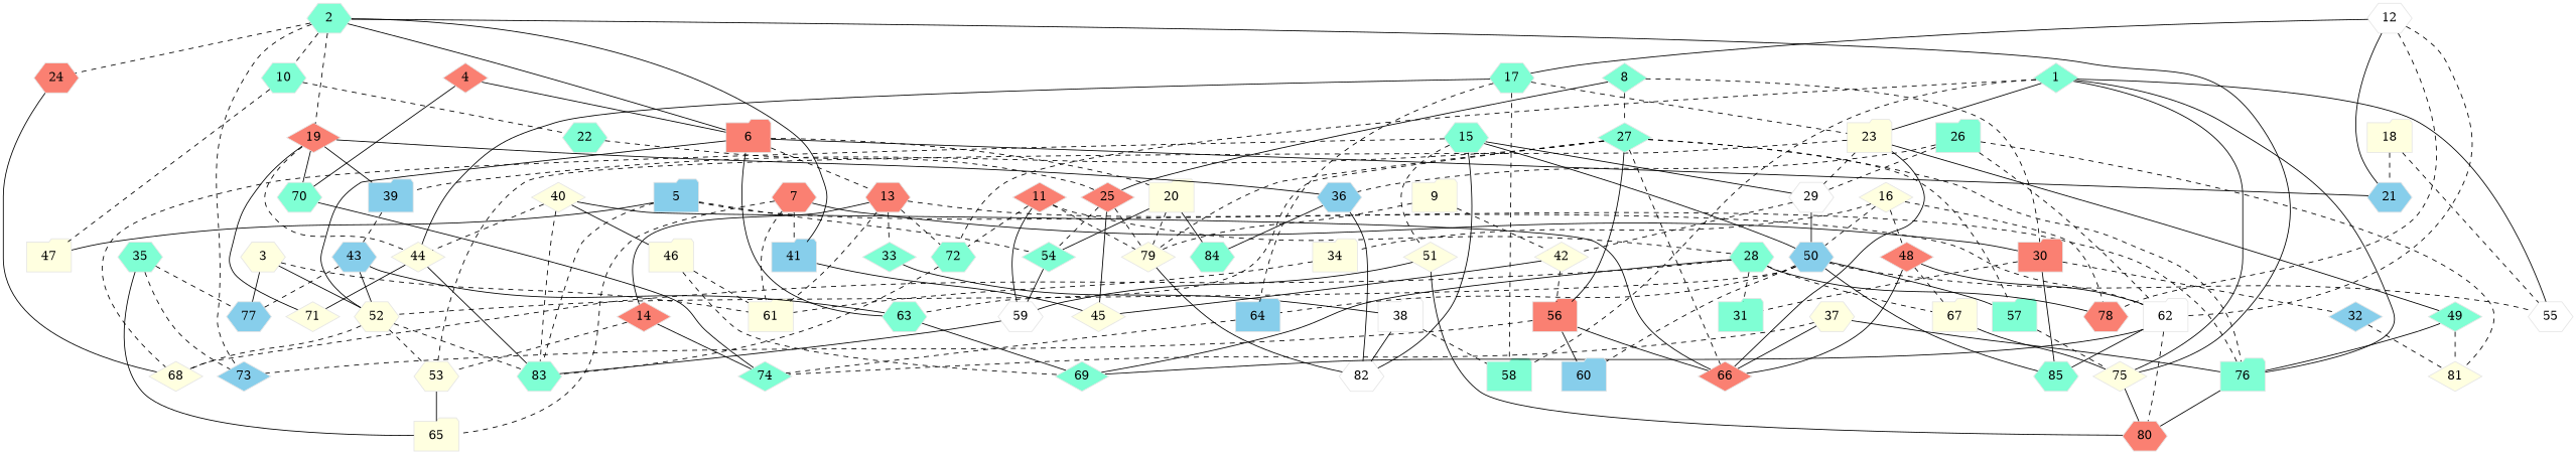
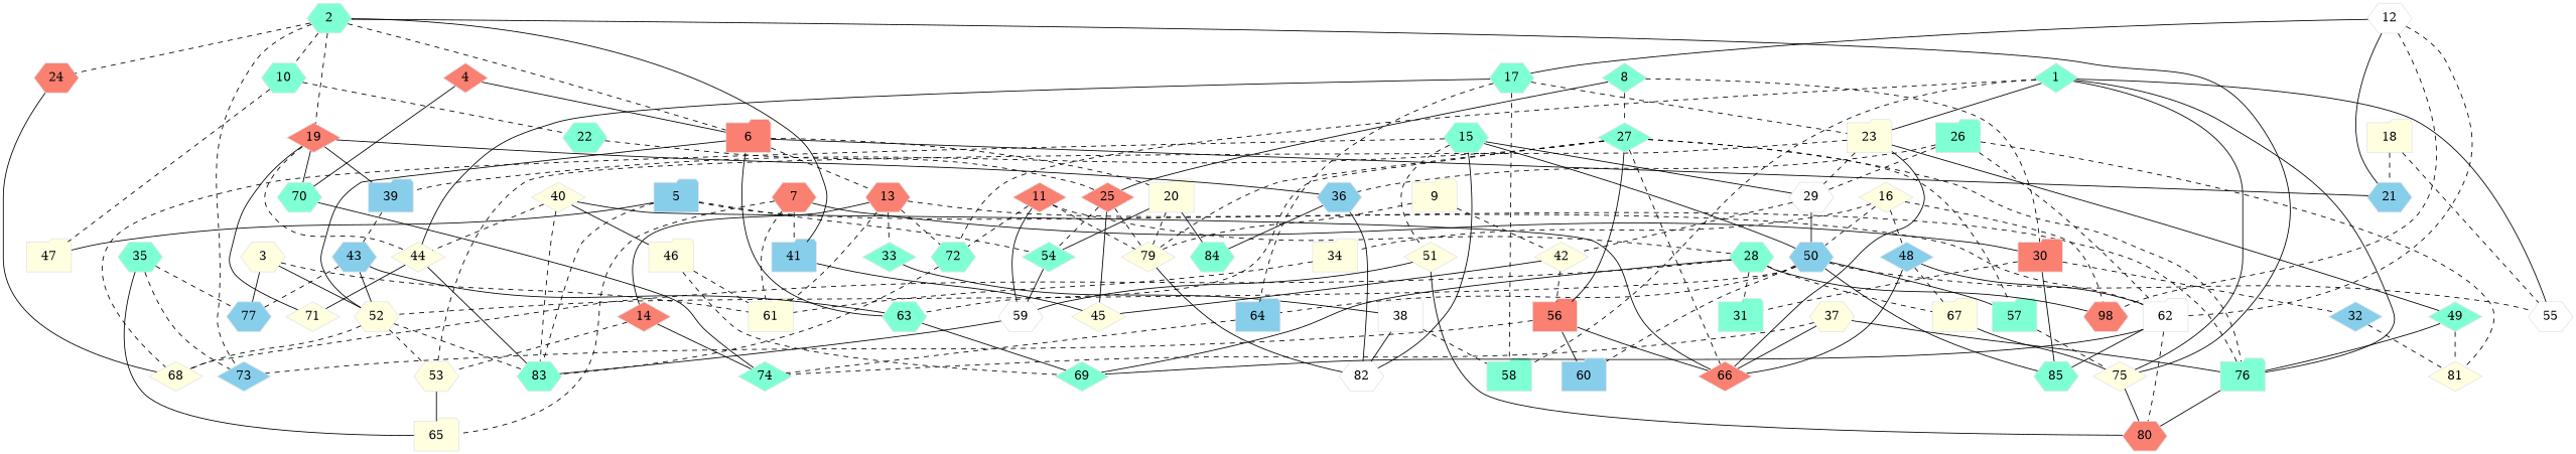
  graph {
    node [color=gray90 fillcolor=aquamarine shape=hexagon style=filled]
    edge [style=dashed]
    1 [shape=diamond]
    23 [fillcolor=lightyellow shape=folder]
    55 [fillcolor=white]
    58 [shape=folder]
    72
    75 [fillcolor=lightyellow shape=diamond]
    76 [shape=folder]
    53 [fillcolor=lightyellow]
    29 [fillcolor=white]
    49 [shape=diamond]
    66 [fillcolor=salmon shape=diamond]
    83
    80 [fillcolor=salmon]
    2
    6 [fillcolor=salmon shape=folder]
    10
    19 [fillcolor=salmon shape=diamond]
    24 [fillcolor=salmon]
    41 [fillcolor=skyblue shape=folder]
    73 [fillcolor=skyblue shape=diamond]
    52 [fillcolor=lightyellow]
    13 [fillcolor=salmon]
    20 [fillcolor=lightyellow shape=folder]
    21 [fillcolor=skyblue]
    63
    47 [fillcolor=lightyellow shape=folder]
    22
    70
    44 [fillcolor=lightyellow shape=diamond]
    36 [fillcolor=skyblue]
    39 [fillcolor=skyblue shape=folder]
    71 [fillcolor=lightyellow shape=diamond]
    68 [fillcolor=lightyellow shape=diamond]
    45 [fillcolor=lightyellow shape=diamond]
    3 [fillcolor=lightyellow]
    61 [fillcolor=lightyellow shape=folder]
    77 [fillcolor=skyblue]
    4 [fillcolor=salmon shape=diamond]
    74 [shape=diamond]
    5 [fillcolor=skyblue shape=folder]
    54 [shape=diamond]
    62 [fillcolor=white shape=folder]
    59 [fillcolor=white]
    69 [shape=diamond]
    85
    14 [fillcolor=salmon shape=diamond]
    33 [shape=diamond]
    79 [fillcolor=lightyellow shape=diamond]
    84
    7 [fillcolor=salmon]
    30 [fillcolor=salmon shape=folder]
    65 [fillcolor=lightyellow shape=folder]
    31 [shape=folder]
    32 [fillcolor=skyblue shape=diamond]
    8 [shape=diamond]
    25 [fillcolor=salmon shape=diamond]
    27 [shape=diamond]
    56 [fillcolor=salmon shape=folder]
    57 [shape=folder]
    9 [fillcolor=lightyellow shape=folder]
    42 [fillcolor=lightyellow shape=diamond]
    82 [fillcolor=white]
    11 [fillcolor=salmon shape=diamond]
    28
-   78 [fillcolor=salmon]
+   78 [fillcolor=salmon label=98]
    67 [fillcolor=lightyellow shape=folder]
    12 [fillcolor=white]
    17
    64 [fillcolor=skyblue shape=folder]
    38 [fillcolor=white shape=folder]
    37 [fillcolor=lightyellow]
    15
    50 [fillcolor=skyblue]
    51 [fillcolor=lightyellow shape=diamond]
    60 [fillcolor=skyblue shape=folder]
    16 [fillcolor=lightyellow shape=diamond]
    34 [fillcolor=lightyellow shape=folder]
-   48 [fillcolor=salmon shape=diamond]
+   48 [fillcolor=skyblue shape=diamond]
    18 [fillcolor=lightyellow shape=folder]
    43 [fillcolor=skyblue]
    40 [fillcolor=lightyellow shape=diamond]
    46 [fillcolor=lightyellow shape=folder]
    81 [fillcolor=lightyellow shape=diamond]
    26 [shape=folder]
    35
    1 -- 23 [style=solid]
    1 -- 55 [style=solid]
    1 -- 58
    1 -- 72
    1 -- 75 [style=solid]
    1 -- 76 [style=solid]
    23 -- 53
    23 -- 29
    23 -- 49 [style=solid]
    23 -- 66 [style=solid]
    72 -- 83
    75 -- 80 [style=solid]
    76 -- 80 [style=solid]
    53 -- 65 [style=solid]
    29 -- 42
    29 -- 50 [style=solid]
    49 -- 76 [style=solid]
    49 -- 81
    2 -- 75 [style=solid]
-   2 -- 6 [style=solid]
+   2 -- 6
    2 -- 10
    2 -- 19
    2 -- 24
    2 -- 41 [style=solid]
    2 -- 73
    6 -- 52 [style=solid]
    6 -- 13
    6 -- 20
    6 -- 21 [style=solid]
    6 -- 63 [style=solid]
    10 -- 47
    10 -- 22
    19 -- 70 [style=solid]
    19 -- 44
    19 -- 36 [style=solid]
    19 -- 39 [style=solid]
    19 -- 71 [style=solid]
    24 -- 68 [style=solid]
    41 -- 45 [style=solid]
    52 -- 53
    52 -- 83
    52 -- 68
    13 -- 72
    13 -- 76
    13 -- 61
    13 -- 14 [style=solid]
    13 -- 33
    20 -- 54 [style=solid]
    20 -- 79
    20 -- 84 [style=solid]
    63 -- 69 [style=solid]
    22 -- 25
    70 -- 74 [style=solid]
    44 -- 83 [style=solid]
    44 -- 71 [style=solid]
    36 -- 84 [style=solid]
    36 -- 82 [style=solid]
    39 -- 43
    3 -- 52 [style=solid]
    3 -- 61
    3 -- 77 [style=solid]
    4 -- 6 [style=solid]
    4 -- 70 [style=solid]
    5 -- 83
    5 -- 47 [style=solid]
    5 -- 54
    5 -- 62
    54 -- 59 [style=solid]
    62 -- 80
    62 -- 69 [style=solid]
    62 -- 85 [style=solid]
    59 -- 83 [style=solid]
    14 -- 53
    14 -- 74 [style=solid]
    33 -- 38 [style=solid]
    79 -- 82 [style=solid]
    7 -- 41
    7 -- 61
    7 -- 30 [style=solid]
    7 -- 65
    30 -- 85 [style=solid]
    30 -- 31
    30 -- 32
    32 -- 81
    8 -- 30
    8 -- 25 [style=solid]
    8 -- 27
    25 -- 45 [style=solid]
    25 -- 54
    25 -- 79
    27 -- 76
    27 -- 66
    27 -- 63
    27 -- 39
    27 -- 79
    27 -- 56 [style=solid]
    27 -- 57
    56 -- 66 [style=solid]
    56 -- 73
    56 -- 60 [style=solid]
    57 -- 75
    9 -- 79
    9 -- 42
    42 -- 45 [style=solid]
    42 -- 56
    11 -- 72
    11 -- 59 [style=solid]
    11 -- 79
    11 -- 28
    28 -- 68
    28 -- 69 [style=solid]
    28 -- 31
    28 -- 78 [style=solid]
    28 -- 67
    67 -- 75 [style=solid]
    12 -- 21 [style=solid]
    12 -- 62
    12 -- 78
    12 -- 17 [style=solid]
    17 -- 23
    17 -- 58
    17 -- 44 [style=solid]
    17 -- 64
    64 -- 74
    38 -- 58
    38 -- 82 [style=solid]
    37 -- 76 [style=solid]
    37 -- 66 [style=solid]
    37 -- 74
    15 -- 29 [style=solid]
    15 -- 68
    15 -- 82 [style=solid]
    15 -- 50 [style=solid]
    15 -- 51
    50 -- 55
    50 -- 52
    50 -- 85 [style=solid]
    50 -- 57 [style=solid]
    50 -- 64
    50 -- 60
    51 -- 80 [style=solid]
    51 -- 59 [style=solid]
    16 -- 78
    16 -- 50
    16 -- 34
    16 -- 48
    34 -- 61
    48 -- 66 [style=solid]
    48 -- 62 [style=solid]
    48 -- 67
    18 -- 55
    18 -- 21
    43 -- 52 [style=solid]
    43 -- 63 [style=solid]
    43 -- 77
    40 -- 66 [style=solid]
    40 -- 83
    40 -- 44
    40 -- 46 [style=solid]
    46 -- 61
    46 -- 69
    26 -- 29
    26 -- 36
    26 -- 62
    26 -- 81
    35 -- 73
    35 -- 77
    35 -- 65 [style=solid]
  }
